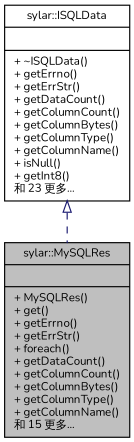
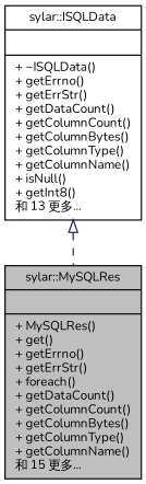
  digraph {
    fontname=Nunito
    node [color=black fontname=Nunito fontsize=10 shape=record style=filled]
    n1 [fillcolor=grey75 fontcolor=black height=0.2 label="{sylar::MySQLRes\n||+ MySQLRes()\l+ get()\l+ getErrno()\l+ getErrStr()\l+ foreach()\l+ getDataCount()\l+ getColumnCount()\l+ getColumnBytes()\l+ getColumnType()\l+ getColumnName()\l和 15 更多...\l}" width=0.4]
-   n2 [fillcolor=white height=0.2 label="{sylar::ISQLData\n||+ ~ISQLData()\l+ getErrno()\l+ getErrStr()\l+ getDataCount()\l+ getColumnCount()\l+ getColumnBytes()\l+ getColumnType()\l+ getColumnName()\l+ isNull()\l+ getInt8()\l和 23 更多...\l}" width=0.4]
+   n2 [fillcolor=white height=0.2 label="{sylar::ISQLData\n||+ ~ISQLData()\l+ getErrno()\l+ getErrStr()\l+ getDataCount()\l+ getColumnCount()\l+ getColumnBytes()\l+ getColumnType()\l+ getColumnName()\l+ isNull()\l+ getInt8()\l和 13 更多...\l}" width=0.4]
    n2 -> n1 [arrowtail=onormal color=midnightblue dir=back fontname=Nunito fontsize=10 labelfontname=Helvetica labelfontsize=10 style=dashed]
  }
